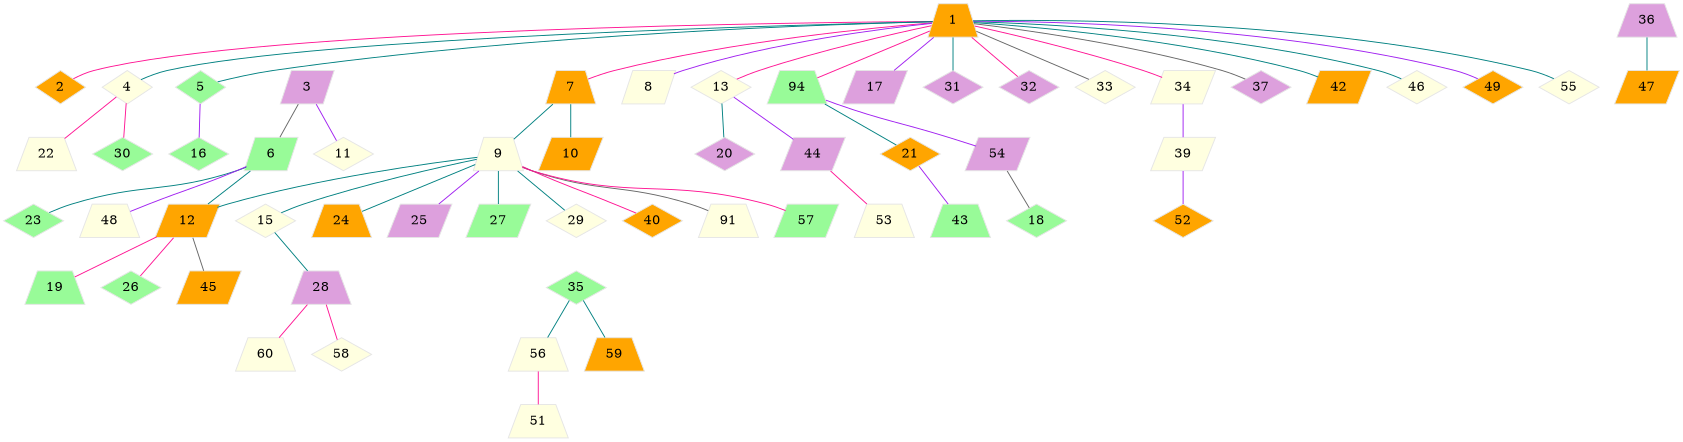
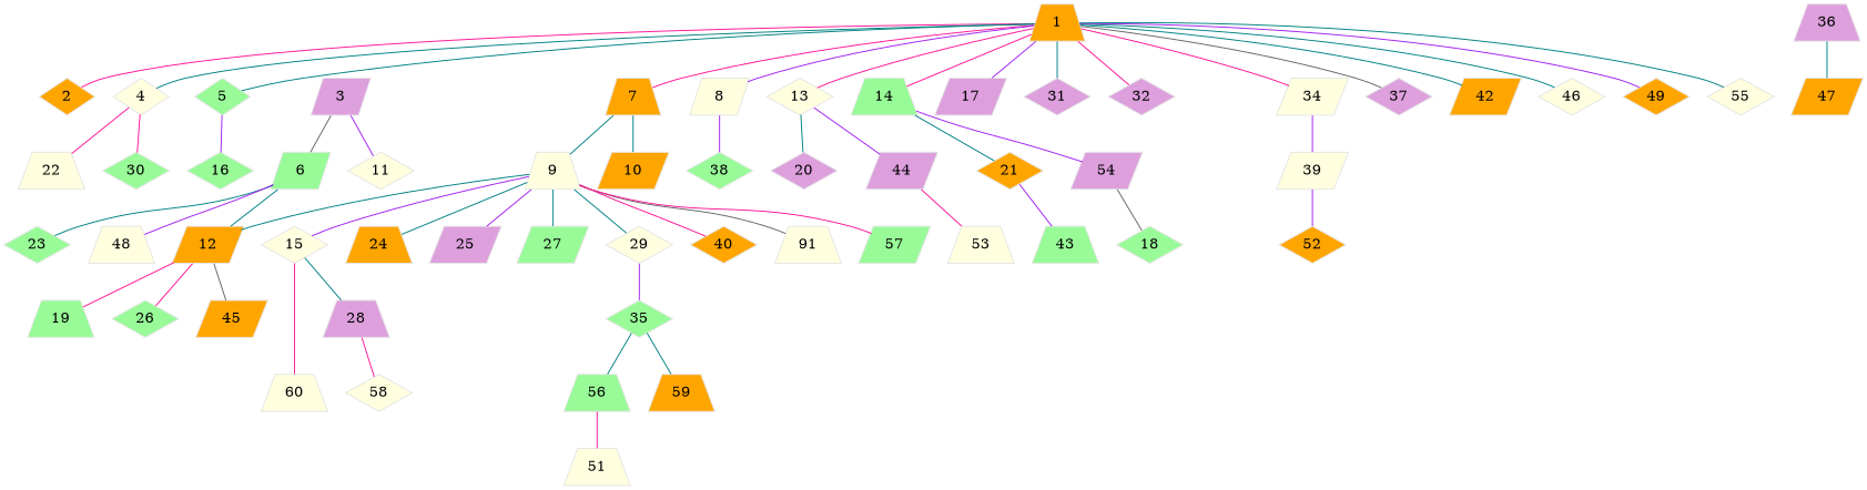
  graph {
    node [color=gray90 fillcolor=lightyellow shape=diamond style=filled]
    edge [color=teal]
    1 [fillcolor=orange shape=trapezium]
    2 [fillcolor=orange]
    4
    5 [fillcolor=palegreen]
    7 [fillcolor=orange shape=trapezium]
    8 [shape=parallelogram]
    13
-   14 [fillcolor=palegreen shape=trapezium label=94]
+   14 [fillcolor=palegreen shape=trapezium]
    17 [fillcolor=plum shape=parallelogram]
    31 [fillcolor=plum]
    32 [fillcolor=plum]
-   33
    34 [shape=parallelogram]
    37 [fillcolor=plum]
    42 [fillcolor=orange shape=parallelogram]
    46
    49 [fillcolor=orange]
    55
    3 [fillcolor=plum shape=parallelogram]
    6 [fillcolor=palegreen shape=parallelogram]
    11
    22 [shape=trapezium]
    30 [fillcolor=palegreen]
    16 [fillcolor=palegreen]
    9 [shape=trapezium]
    10 [fillcolor=orange shape=parallelogram]
+   38 [fillcolor=palegreen]
    20 [fillcolor=plum]
    44 [fillcolor=plum shape=parallelogram]
    21 [fillcolor=orange]
    54 [fillcolor=plum shape=parallelogram]
    18 [fillcolor=palegreen]
    39 [shape=parallelogram]
    23 [fillcolor=palegreen]
    48 [shape=trapezium]
    12 [fillcolor=orange shape=parallelogram]
    36 [fillcolor=plum shape=trapezium]
    47 [fillcolor=orange shape=parallelogram]
    15
    24 [fillcolor=orange shape=trapezium]
    25 [fillcolor=plum shape=parallelogram]
    27 [fillcolor=palegreen shape=parallelogram]
    29
    40 [fillcolor=orange]
    n45 [label=91 shape=trapezium]
    57 [fillcolor=palegreen shape=parallelogram]
    19 [fillcolor=palegreen shape=trapezium]
    26 [fillcolor=palegreen]
    45 [fillcolor=orange shape=parallelogram]
    28 [fillcolor=plum shape=trapezium]
    35 [fillcolor=palegreen]
    43 [fillcolor=palegreen shape=trapezium]
    53 [shape=trapezium]
    n54 [label=60 shape=trapezium]
    58
-   56 [shape=trapezium]
+   56 [fillcolor=palegreen shape=trapezium]
    59 [fillcolor=orange shape=trapezium]
    52 [fillcolor=orange]
    51 [shape=trapezium]
    1 -- 2 [color=deeppink]
    1 -- 4
    1 -- 5
    1 -- 7 [color=deeppink]
    1 -- 8 [color=purple]
    1 -- 13 [color=deeppink]
    1 -- 14 [color=deeppink]
    1 -- 17 [color=purple]
    1 -- 31
    1 -- 32 [color=deeppink]
-   1 -- 33 [color=gray40]
    1 -- 34 [color=deeppink]
    1 -- 37 [color=gray40]
    1 -- 42
    1 -- 46
    1 -- 49 [color=purple]
    1 -- 55
    4 -- 22 [color=deeppink]
    4 -- 30 [color=deeppink]
    5 -- 16 [color=purple]
    7 -- 9
    7 -- 10
+   8 -- 38 [color=purple]
    13 -- 20
    13 -- 44 [color=purple]
    14 -- 21
    14 -- 54 [color=purple]
    34 -- 39 [color=purple]
    3 -- 6 [color=gray40]
    3 -- 11 [color=purple]
    6 -- 23
    6 -- 48 [color=purple]
    6 -- 12
    9 -- 12
-   9 -- 15
+   9 -- 15 [color=purple]
    9 -- 24
    9 -- 25 [color=purple]
    9 -- 27
    9 -- 29
    9 -- 40 [color=deeppink]
    9 -- n45 [color=gray40]
    9 -- 57 [color=deeppink]
    44 -- 53 [color=deeppink]
    21 -- 43 [color=purple]
    54 -- 18 [color=gray40]
    39 -- 52 [color=purple]
    12 -- 19 [color=deeppink]
    12 -- 26 [color=deeppink]
    12 -- 45 [color=gray40]
    36 -- 47
    15 -- 28
-   28 -- n54 [color=deeppink]
+   29 -- 35 [color=purple]
+   15 -- n54 [color=deeppink]
    28 -- 58 [color=deeppink]
    35 -- 56
    35 -- 59
    56 -- 51 [color=deeppink]
  }
